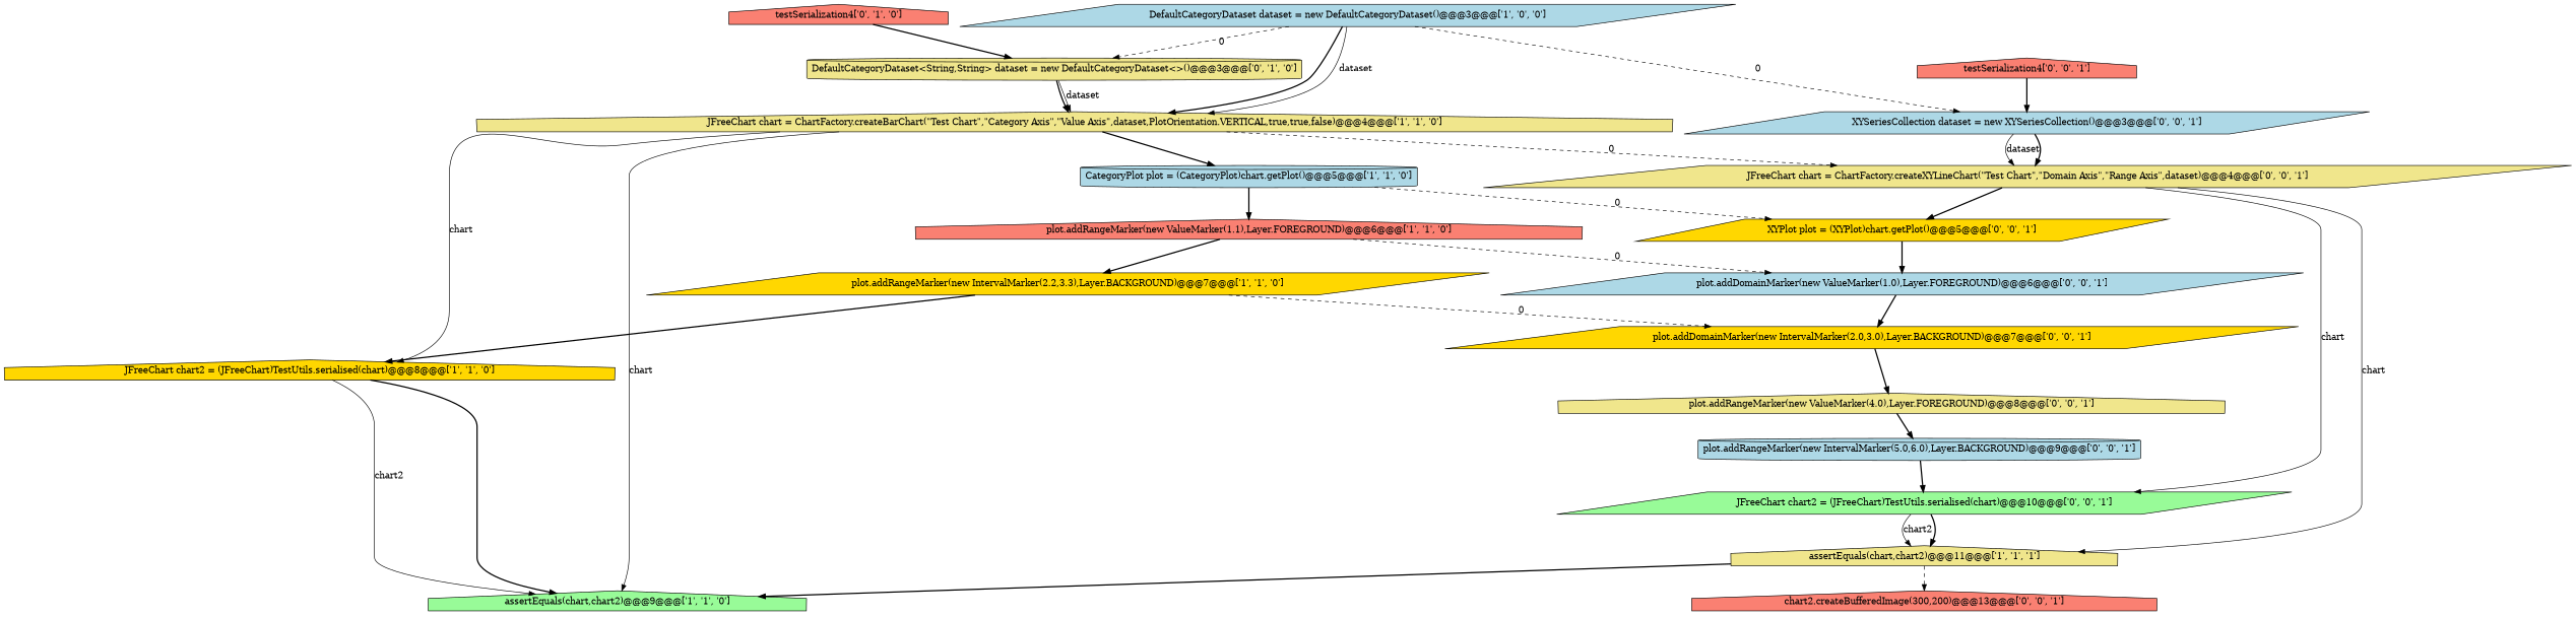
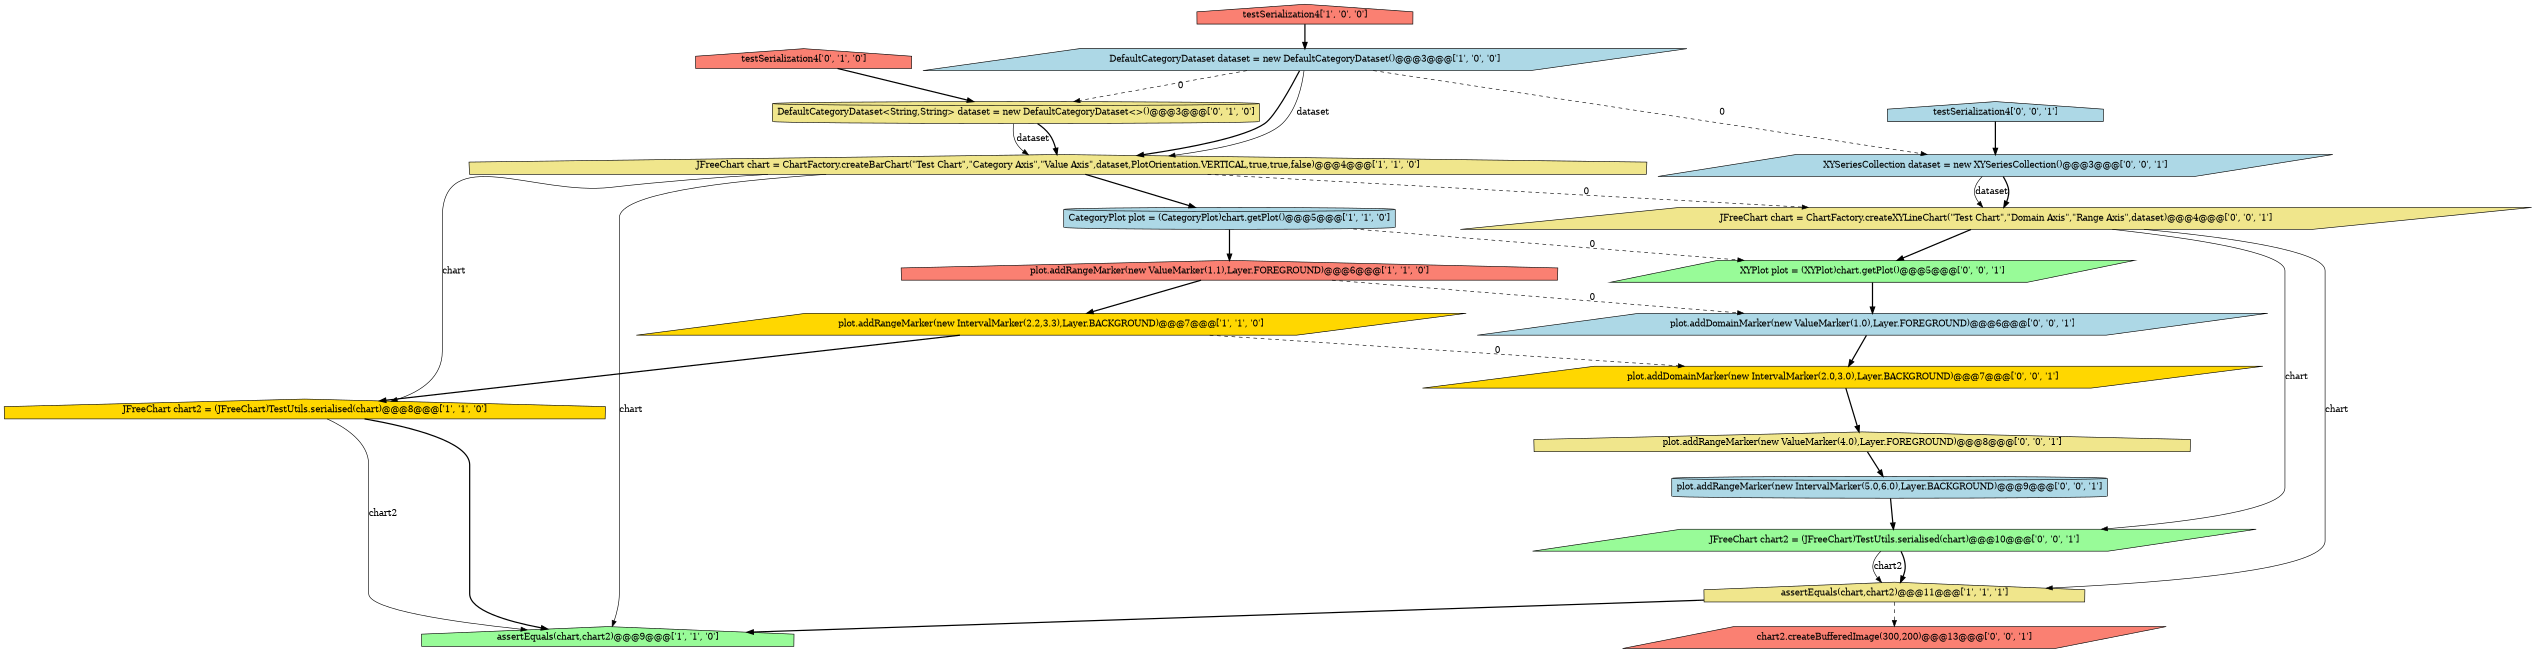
  digraph {
    node [fillcolor=khaki shape=house style=filled]
    edge [style=bold]
    n1 [label="JFreeChart chart = ChartFactory.createBarChart(\"Test Chart\",\"Category Axis\",\"Value Axis\",dataset,PlotOrientation.VERTICAL,true,true,false)@@@4@@@['1', '1', '0']"]
    n2 [fillcolor=palegreen label="assertEquals(chart,chart2)@@@9@@@['1', '1', '0']"]
    n3 [label="JFreeChart chart = ChartFactory.createXYLineChart(\"Test Chart\",\"Domain Axis\",\"Range Axis\",dataset)@@@4@@@['0', '0', '1']" shape=parallelogram]
    n4 [fillcolor=lightblue label="CategoryPlot plot = (CategoryPlot)chart.getPlot()@@@5@@@['1', '1', '0']" shape=cylinder]
    n5 [fillcolor=gold label="JFreeChart chart2 = (JFreeChart)TestUtils.serialised(chart)@@@8@@@['1', '1', '0']"]
    n6 [label="assertEquals(chart,chart2)@@@11@@@['1', '1', '1']"]
    n7 [fillcolor=palegreen label="JFreeChart chart2 = (JFreeChart)TestUtils.serialised(chart)@@@10@@@['0', '0', '1']" shape=parallelogram]
-   n8 [fillcolor=gold label="XYPlot plot = (XYPlot)chart.getPlot()@@@5@@@['0', '0', '1']" shape=parallelogram]
+   n8 [fillcolor=palegreen label="XYPlot plot = (XYPlot)chart.getPlot()@@@5@@@['0', '0', '1']" shape=parallelogram]
    n9 [fillcolor=salmon label="plot.addRangeMarker(new ValueMarker(1.1),Layer.FOREGROUND)@@@6@@@['1', '1', '0']"]
-   n10 [fillcolor=salmon label="chart2.createBufferedImage(300,200)@@@13@@@['0', '0', '1']"]
+   n10 [fillcolor=salmon label="chart2.createBufferedImage(300,200)@@@13@@@['0', '0', '1']" shape=parallelogram]
    n11 [label="DefaultCategoryDataset<String,String> dataset = new DefaultCategoryDataset<>()@@@3@@@['0', '1', '0']" shape=cylinder]
    n12 [fillcolor=lightblue label="plot.addDomainMarker(new ValueMarker(1.0),Layer.FOREGROUND)@@@6@@@['0', '0', '1']" shape=parallelogram]
    n13 [fillcolor=gold label="plot.addRangeMarker(new IntervalMarker(2.2,3.3),Layer.BACKGROUND)@@@7@@@['1', '1', '0']" shape=parallelogram]
    n14 [fillcolor=gold label="plot.addDomainMarker(new IntervalMarker(2.0,3.0),Layer.BACKGROUND)@@@7@@@['0', '0', '1']" shape=parallelogram]
    n15 [label="plot.addRangeMarker(new ValueMarker(4.0),Layer.FOREGROUND)@@@8@@@['0', '0', '1']"]
    n16 [fillcolor=lightblue label="plot.addRangeMarker(new IntervalMarker(5.0,6.0),Layer.BACKGROUND)@@@9@@@['0', '0', '1']" shape=cylinder]
    n17 [fillcolor=lightblue label="DefaultCategoryDataset dataset = new DefaultCategoryDataset()@@@3@@@['1', '0', '0']" shape=parallelogram]
    n18 [fillcolor=lightblue label="XYSeriesCollection dataset = new XYSeriesCollection()@@@3@@@['0', '0', '1']" shape=parallelogram]
-   n19 [fillcolor=salmon label="testSerialization4['0', '0', '1']"]
+   n19 [fillcolor=lightblue label="testSerialization4['0', '0', '1']"]
+   n20 [fillcolor=salmon label="testSerialization4['1', '0', '0']"]
    n21 [fillcolor=salmon label="testSerialization4['0', '1', '0']"]
    n1 -> n2 [label=chart style=solid]
    n1 -> n3 [label=0 style=dashed]
    n1 -> n4
    n1 -> n5 [label=chart style=solid]
    n3 -> n6 [label=chart style=solid]
    n3 -> n7 [label=chart style=solid]
    n3 -> n8
    n4 -> n8 [label=0 style=dashed]
    n4 -> n9
    n5 -> n2
    n5 -> n2 [label=chart2 style=solid]
    n6 -> n2
    n6 -> n10 [style=dashed]
    n7 -> n6
    n7 -> n6 [label=chart2 style=solid]
    n8 -> n12
    n9 -> n12 [label=0 style=dashed]
    n9 -> n13
    n11 -> n1 [label=dataset style=solid]
    n11 -> n1
    n12 -> n14
    n13 -> n5
    n13 -> n14 [label=0 style=dashed]
    n14 -> n15
    n15 -> n16
    n16 -> n7
    n17 -> n1
    n17 -> n1 [label=dataset style=solid]
    n17 -> n11 [label=0 style=dashed]
    n17 -> n18 [label=0 style=dashed]
    n18 -> n3 [label=dataset style=solid]
    n18 -> n3
    n19 -> n18
+   n20 -> n17
    n21 -> n11
  }
